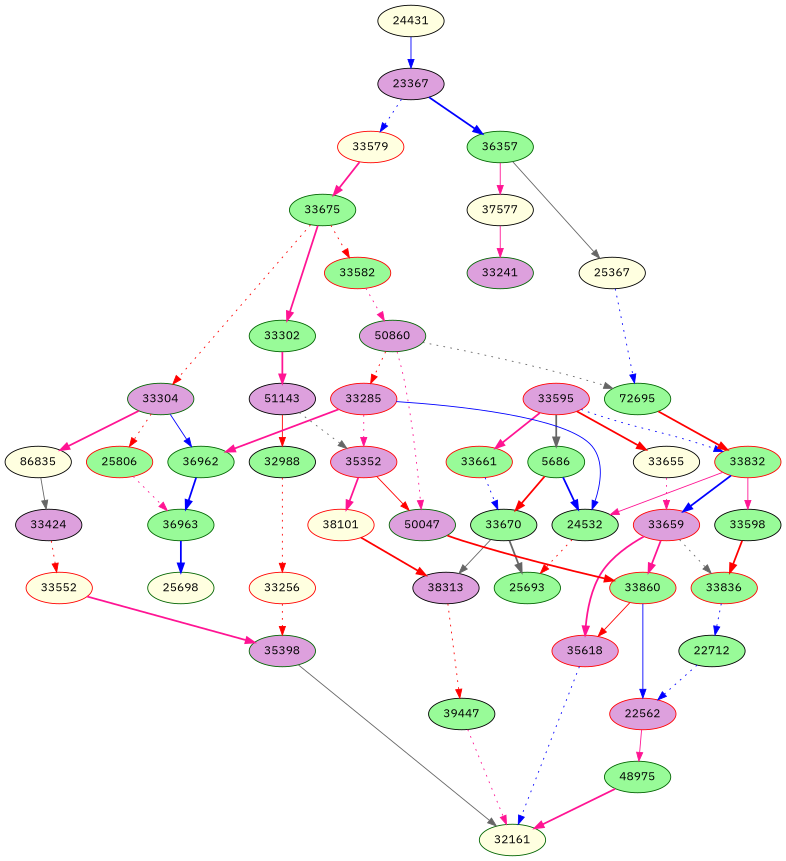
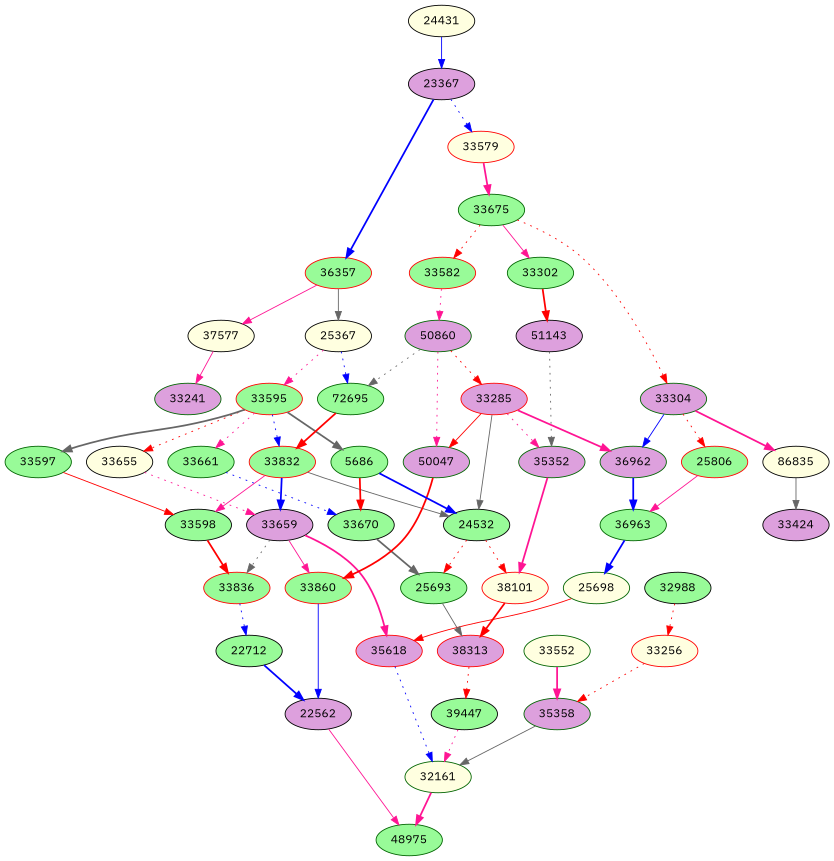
  strict digraph {
    fontname="IBM Plex Sans"
    node [color=darkgreen fillcolor=palegreen fontname="IBM Plex Sans" style=filled]
    edge [color=deeppink fontname="IBM Plex Sans" style=dotted]
    n1 [fillcolor=lightyellow label=32161]
    n2 [color=black label=39447]
-   n3 [fillcolor=plum label=35398]
+   n3 [fillcolor=plum label=35358]
    n4 [label=48975]
    n5 [color=red fillcolor=plum label=35618]
-   n6 [color=black fillcolor=plum label=38313]
-   n7 [color=red fillcolor=lightyellow label=33552]
+   n6 [color=red fillcolor=plum label=38313]
+   n7 [fillcolor=lightyellow label=33552]
    n8 [color=red fillcolor=lightyellow label=33256]
-   n9 [color=red fillcolor=plum label=22562]
+   n9 [color=black fillcolor=plum label=22562]
    n10 [fillcolor=lightyellow label=25698]
-   n11 [color=red fillcolor=plum label=33659]
+   n11 [color=black fillcolor=plum label=33659]
    n12 [color=red label=33860]
    n13 [color=red label=33836]
    n14 [color=black label=22712]
    n15 [label=25693]
    n16 [color=red fillcolor=lightyellow label=38101]
    n17 [color=black fillcolor=plum label=33424]
    n18 [color=black label=32988]
    n19 [label=36963]
    n20 [color=black fillcolor=lightyellow label=33655]
    n21 [color=red label=33832]
    n22 [color=black label=24532]
    n23 [color=black label=33598]
    n24 [color=black label=33670]
-   n25 [color=red fillcolor=plum label=35352]
+   n25 [fillcolor=plum label=35352]
    n26 [fillcolor=plum label=50047]
    n27 [fillcolor=plum label=33241]
    n28 [color=black fillcolor=lightyellow label=86835]
    n29 [color=black fillcolor=plum label=51143]
-   n30 [label=36962]
+   n30 [fillcolor=plum label=36962]
    n31 [color=red label=25806]
-   n32 [color=red fillcolor=plum label=33595]
+   n32 [color=red label=33595]
    n33 [label=5686]
-   n34 [color=red label=33661]
+   n34 [label=33661]
+   n35 [label=33597]
    n36 [label=72695]
    n37 [color=red fillcolor=plum label=33285]
    n38 [color=black fillcolor=lightyellow label=37577]
    n39 [fillcolor=plum label=33304]
    n40 [label=33302]
    n41 [fillcolor=plum label=50860]
    n42 [color=black fillcolor=lightyellow label=25367]
-   n43 [label=36357]
+   n43 [color=red label=36357]
    n44 [label=33675]
    n45 [color=red label=33582]
    n46 [color=black fillcolor=plum label=23367]
    n47 [color=red fillcolor=lightyellow label=33579]
    n48 [color=black fillcolor=lightyellow label=24431]
    n2 -> n1
    n3 -> n1 [color=gray40 style=solid]
-   n4 -> n1 [style=bold]
+   n1 -> n4 [style=bold]
    n5 -> n1 [color=blue]
    n6 -> n2 [color=red]
    n7 -> n3 [style=bold]
    n8 -> n3 [color=red]
    n9 -> n4 [style=solid]
-   n12 -> n5 [color=red style=solid]
+   n10 -> n5 [color=red style=solid]
    n11 -> n5 [style=bold]
-   n11 -> n12 [style=bold]
+   n11 -> n12 [style=solid]
    n11 -> n13 [color=gray40]
    n12 -> n9 [color=blue style=solid]
    n13 -> n14 [color=blue]
-   n14 -> n9 [color=blue]
-   n24 -> n6 [color=gray40 style=solid]
+   n14 -> n9 [color=blue style=bold]
+   n15 -> n6 [color=gray40 style=solid]
    n16 -> n6 [color=red style=bold]
-   n17 -> n7 [color=red]
    n18 -> n8 [color=red]
    n19 -> n10 [color=blue style=bold]
    n20 -> n11
    n21 -> n11 [color=blue style=bold]
-   n21 -> n22 [style=solid]
+   n21 -> n22 [color=gray40 style=solid]
    n21 -> n23 [style=solid]
    n22 -> n15 [color=red]
+   n22 -> n16 [color=red]
    n23 -> n13 [color=red style=bold]
    n24 -> n15 [color=gray40 style=bold]
    n25 -> n16 [style=bold]
-   n25 -> n26 [color=red style=solid]
+   n37 -> n26 [color=red style=solid]
    n26 -> n12 [color=red style=bold]
    n28 -> n17 [color=gray40 style=solid]
-   n29 -> n18 [color=red style=solid]
    n29 -> n25 [color=gray40]
    n30 -> n19 [color=blue style=bold]
-   n31 -> n19
-   n32 -> n20 [color=red style=bold]
+   n31 -> n19 [style=solid]
+   n32 -> n20 [color=red]
    n32 -> n21 [color=blue]
    n32 -> n33 [color=gray40 style=bold]
-   n32 -> n34 [style=bold]
+   n32 -> n34
+   n32 -> n35 [color=gray40 style=bold]
    n33 -> n22 [color=blue style=bold]
    n33 -> n24 [color=red style=bold]
    n34 -> n24 [color=blue]
+   n35 -> n23 [color=red style=solid]
    n36 -> n21 [color=red style=bold]
-   n37 -> n22 [color=blue style=solid]
+   n37 -> n22 [color=gray40 style=solid]
    n37 -> n25
    n37 -> n30 [style=bold]
    n38 -> n27 [style=solid]
    n39 -> n28 [style=bold]
    n39 -> n30 [color=blue style=solid]
    n39 -> n31 [color=red]
-   n40 -> n29 [style=bold]
+   n40 -> n29 [color=red style=bold]
    n41 -> n26
    n41 -> n36 [color=gray40]
    n41 -> n37 [color=red]
+   n42 -> n32
    n42 -> n36 [color=blue]
    n43 -> n38 [style=solid]
    n43 -> n42 [color=gray40 style=solid]
    n44 -> n39 [color=red]
-   n44 -> n40 [style=bold]
+   n44 -> n40 [style=solid]
    n44 -> n45 [color=red]
    n45 -> n41
    n46 -> n43 [color=blue style=bold]
    n46 -> n47 [color=blue]
    n47 -> n44 [style=bold]
    n48 -> n46 [color=blue style=solid]
  }
